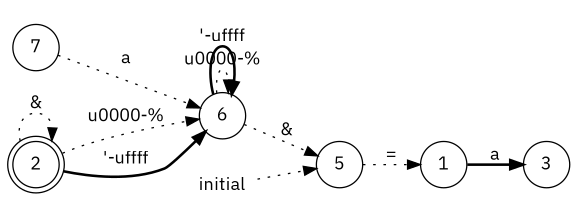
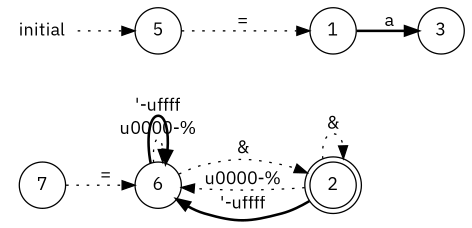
  digraph {
    fontname="IBM Plex Sans"
    rankdir=LR
    node [fontname="IBM Plex Sans" shape=circle]
    edge [fontname="IBM Plex Sans" style=dotted]
    n1 [label=7]
    6
    2 [shape=doublecircle]
    1
    3
    5
    initial [shape=plaintext]
-   n1 -> 6 [label=a]
+   n1 -> 6 [label="="]
    6 -> 6 [label="\u0000-%"]
    6 -> 6 [label="'-\uffff" style=bold]
-   6 -> 5 [label="&"]
+   6 -> 2 [label="&"]
    2 -> 6 [label="\u0000-%"]
    2 -> 6 [label="'-\uffff" style=bold]
    2 -> 2 [label="&"]
    1 -> 3 [label=a style=bold]
    5 -> 1 [label="="]
    initial -> 5
  }
